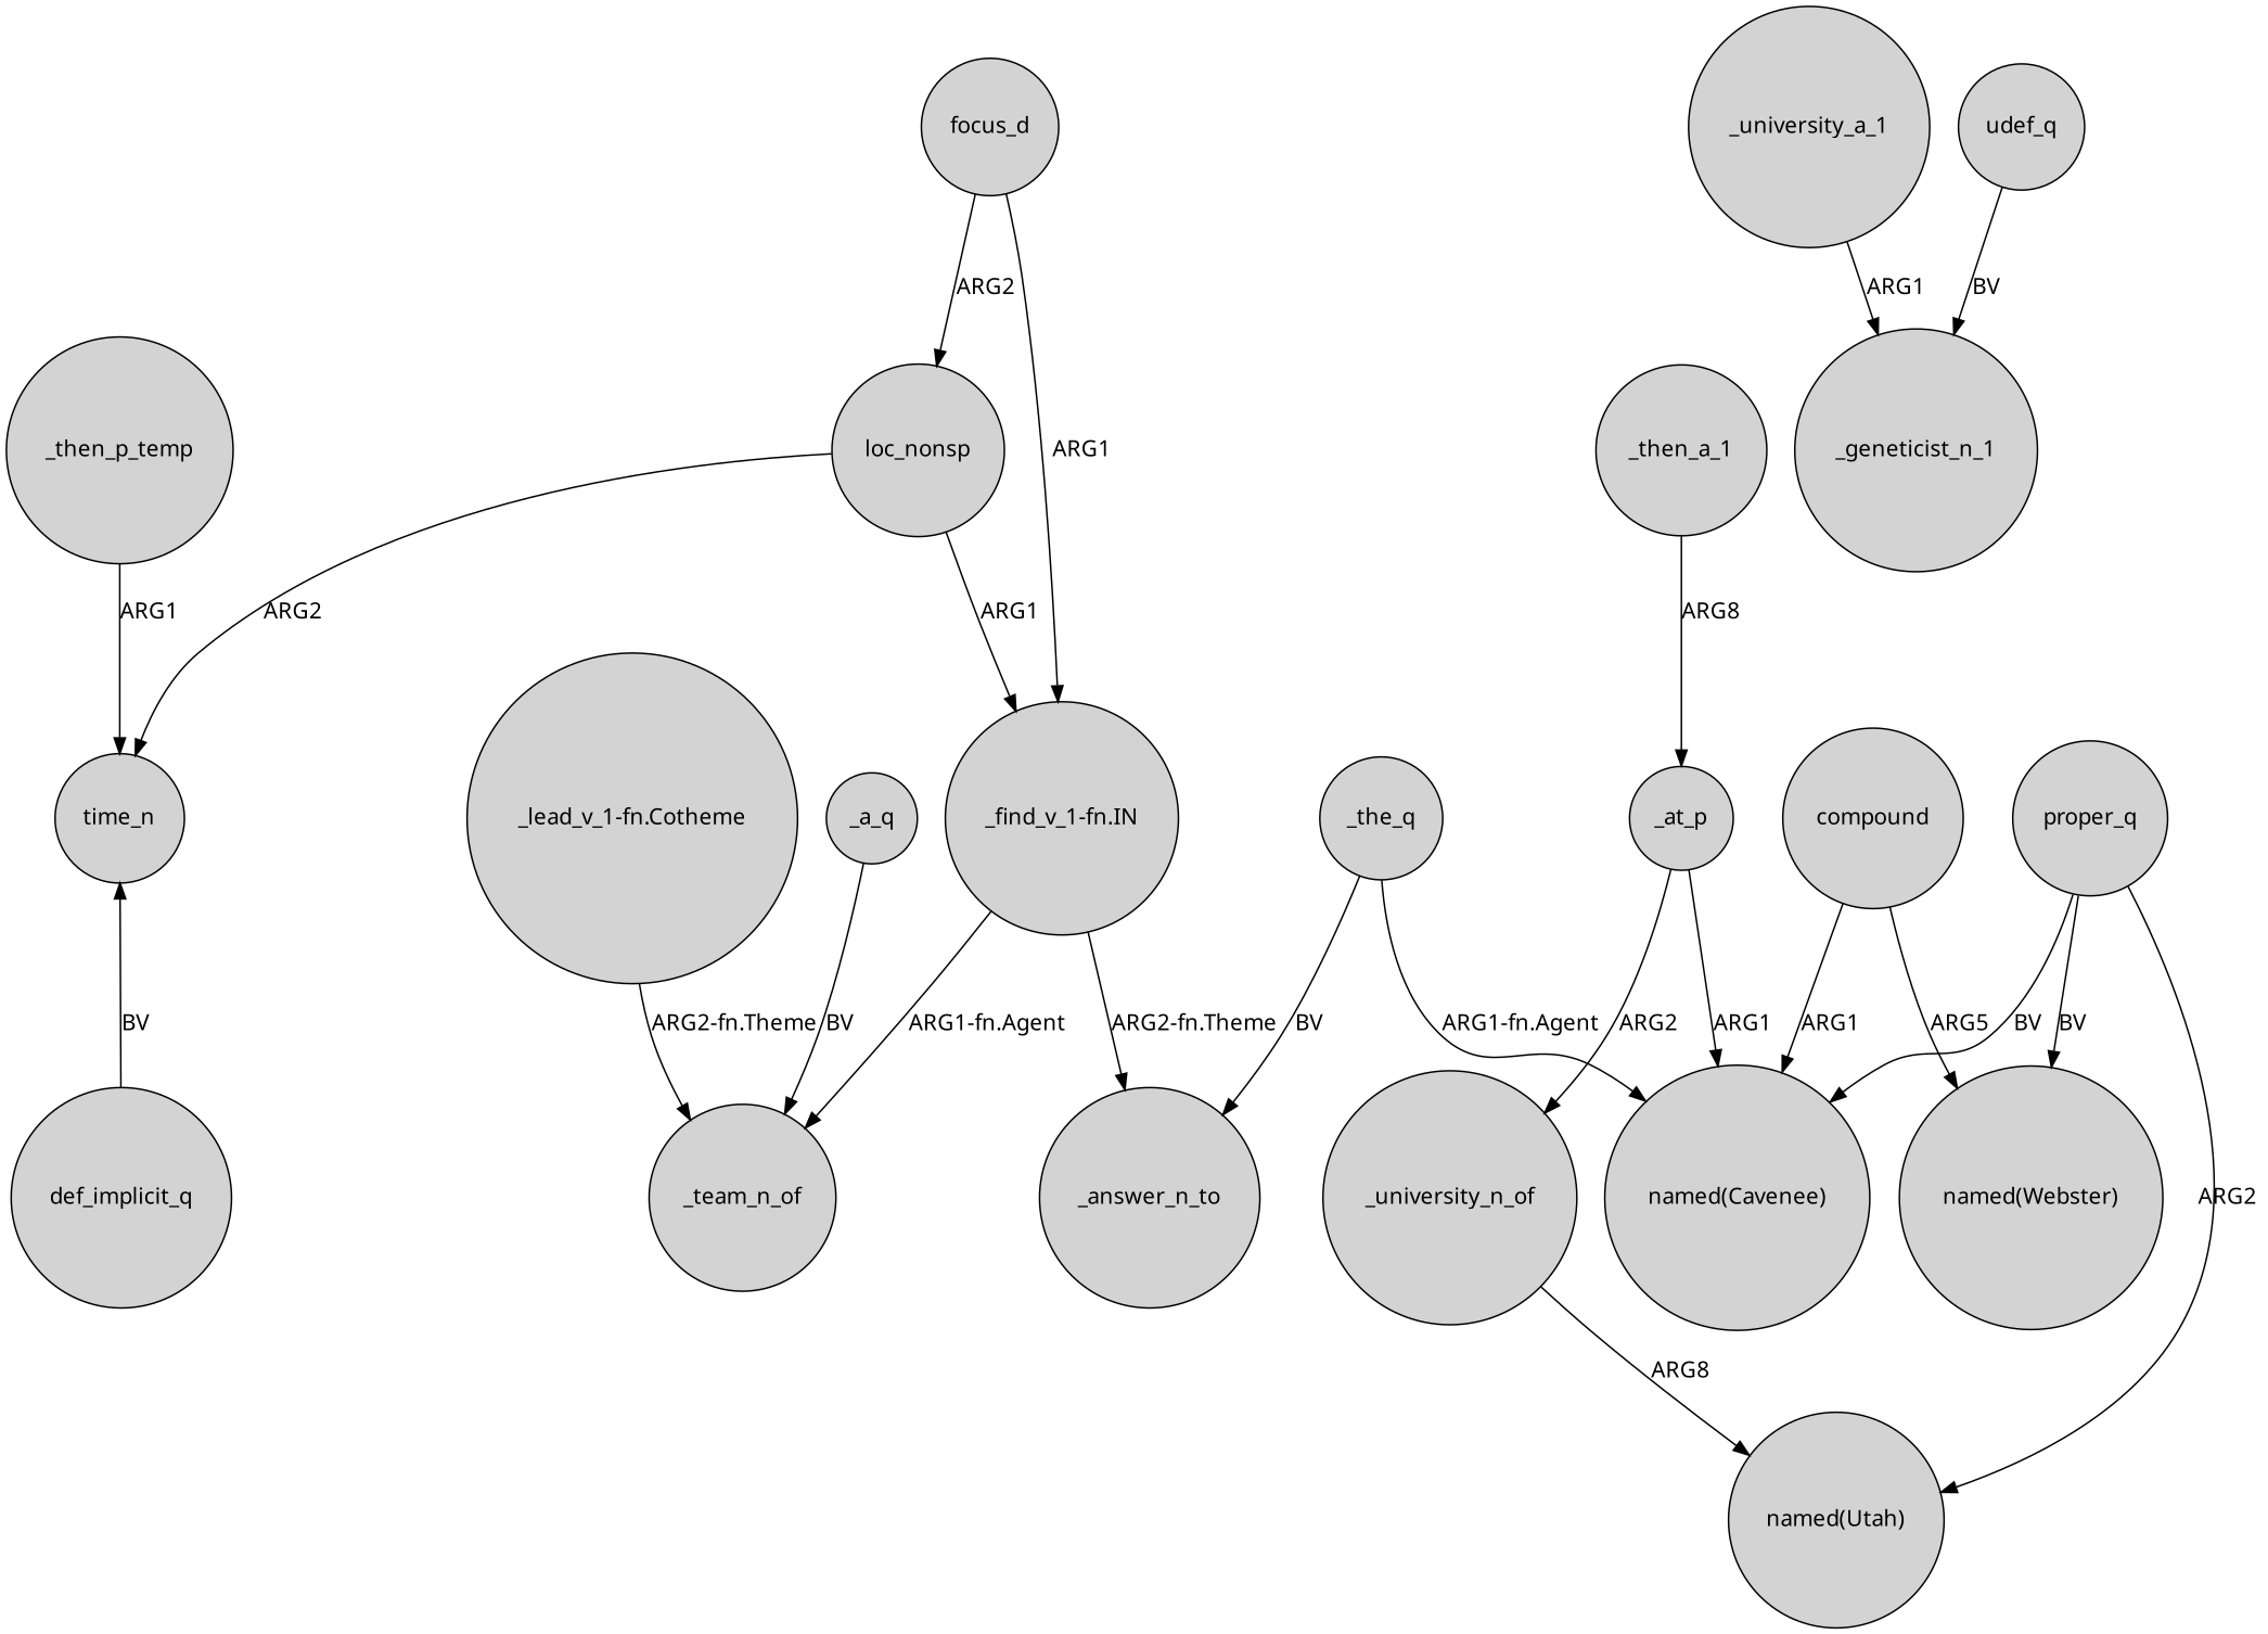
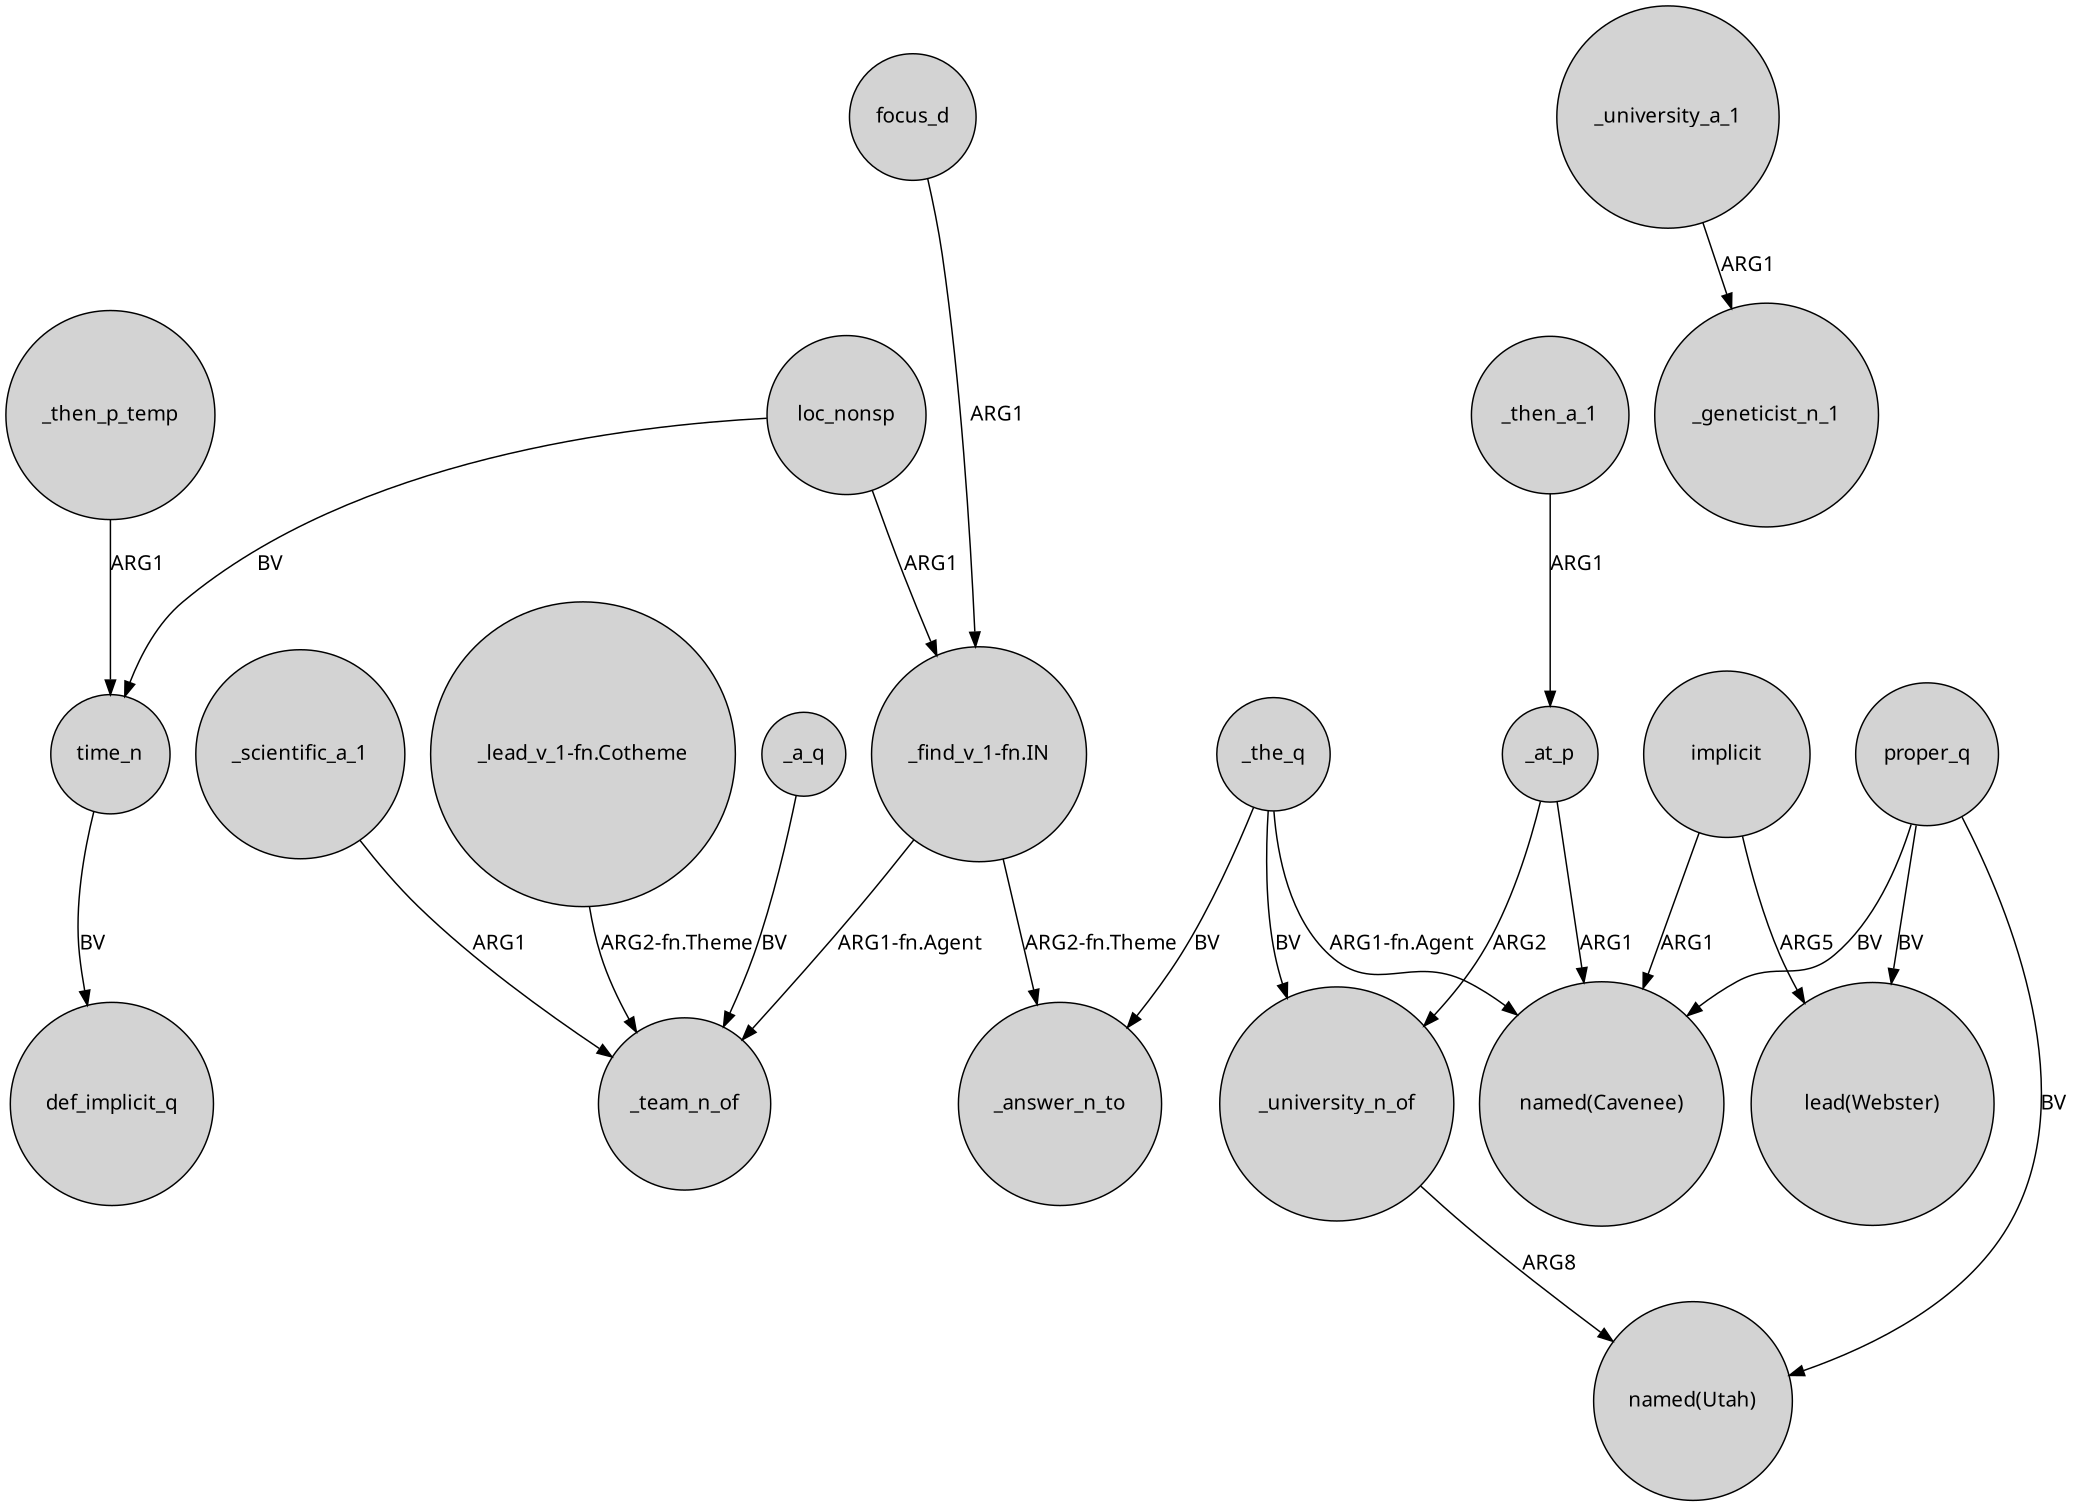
  digraph {
    fontname="Noto Sans"
    node [fontname="Noto Sans" shape=circle style=filled]
    edge [fontname="Noto Sans"]
    focus_d
    loc_nonsp
    "_find_v_1-fn.IN"
    time_n
    _team_n_of
    _answer_n_to
-   compound
-   "named(Webster)"
+   compound [label=implicit]
+   "named(Webster)" [label="lead(Webster)"]
    "named(Cavenee)"
    "_lead_v_1-fn.Cotheme"
    n11 [label=_university_a_1]
    _geneticist_n_1
    _the_q
    _university_n_of
    "named(Utah)"
    _at_p
    _a_q
    _then_a_1
-   udef_q
    _then_p_temp
+   _scientific_a_1
    proper_q
    def_implicit_q
-   focus_d -> loc_nonsp [label=ARG2]
    focus_d -> "_find_v_1-fn.IN" [label=ARG1]
    loc_nonsp -> "_find_v_1-fn.IN" [label=ARG1]
-   loc_nonsp -> time_n [label=ARG2]
+   loc_nonsp -> time_n [label=BV]
    "_find_v_1-fn.IN" -> _team_n_of [label="ARG1-fn.Agent"]
    "_find_v_1-fn.IN" -> _answer_n_to [label="ARG2-fn.Theme"]
    compound -> "named(Webster)" [label=ARG5]
    compound -> "named(Cavenee)" [label=ARG1]
    "_lead_v_1-fn.Cotheme" -> _team_n_of [label="ARG2-fn.Theme"]
    n11 -> _geneticist_n_1 [label=ARG1]
    _the_q -> _answer_n_to [label=BV]
    _the_q -> "named(Cavenee)" [label="ARG1-fn.Agent"]
+   _the_q -> _university_n_of [label=BV]
    _university_n_of -> "named(Utah)" [label=ARG8]
    _at_p -> "named(Cavenee)" [label=ARG1]
    _at_p -> _university_n_of [label=ARG2]
    _a_q -> _team_n_of [label=BV]
-   _then_a_1 -> _at_p [label=ARG8]
-   udef_q -> _geneticist_n_1 [label=BV]
+   _then_a_1 -> _at_p [label=ARG1]
    _then_p_temp -> time_n [label=ARG1]
+   _scientific_a_1 -> _team_n_of [label=ARG1]
    proper_q -> "named(Webster)" [label=BV]
    proper_q -> "named(Cavenee)" [label=BV]
-   proper_q -> "named(Utah)" [label=ARG2]
-   def_implicit_q -> time_n [label=BV]
+   proper_q -> "named(Utah)" [label=BV]
+   time_n -> def_implicit_q [label=BV]
  }
